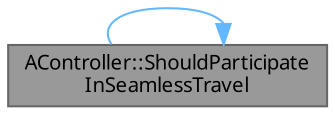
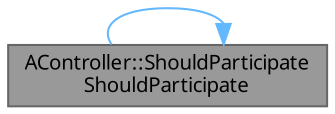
  digraph {
    rankdir=LR
    fontname="Noto Sans"
-   n1 [color=gray40 fillcolor=grey60 fontcolor=black fontname="Noto Sans" fontsize=10 height=0.2 label="AController::ShouldParticipate\lInSeamlessTravel" shape=box style=filled width=0.4]
+   n1 [color=gray40 fillcolor=grey60 fontcolor=black fontname="Noto Sans" fontsize=10 height=0.2 label="AController::ShouldParticipate\lShouldParticipate" shape=box style=filled width=0.4]
    n1 -> n1 [color=steelblue1 fontname="Noto Sans" fontsize=10 labelfontname=Helvetica labelfontsize=10 style=solid]
  }
